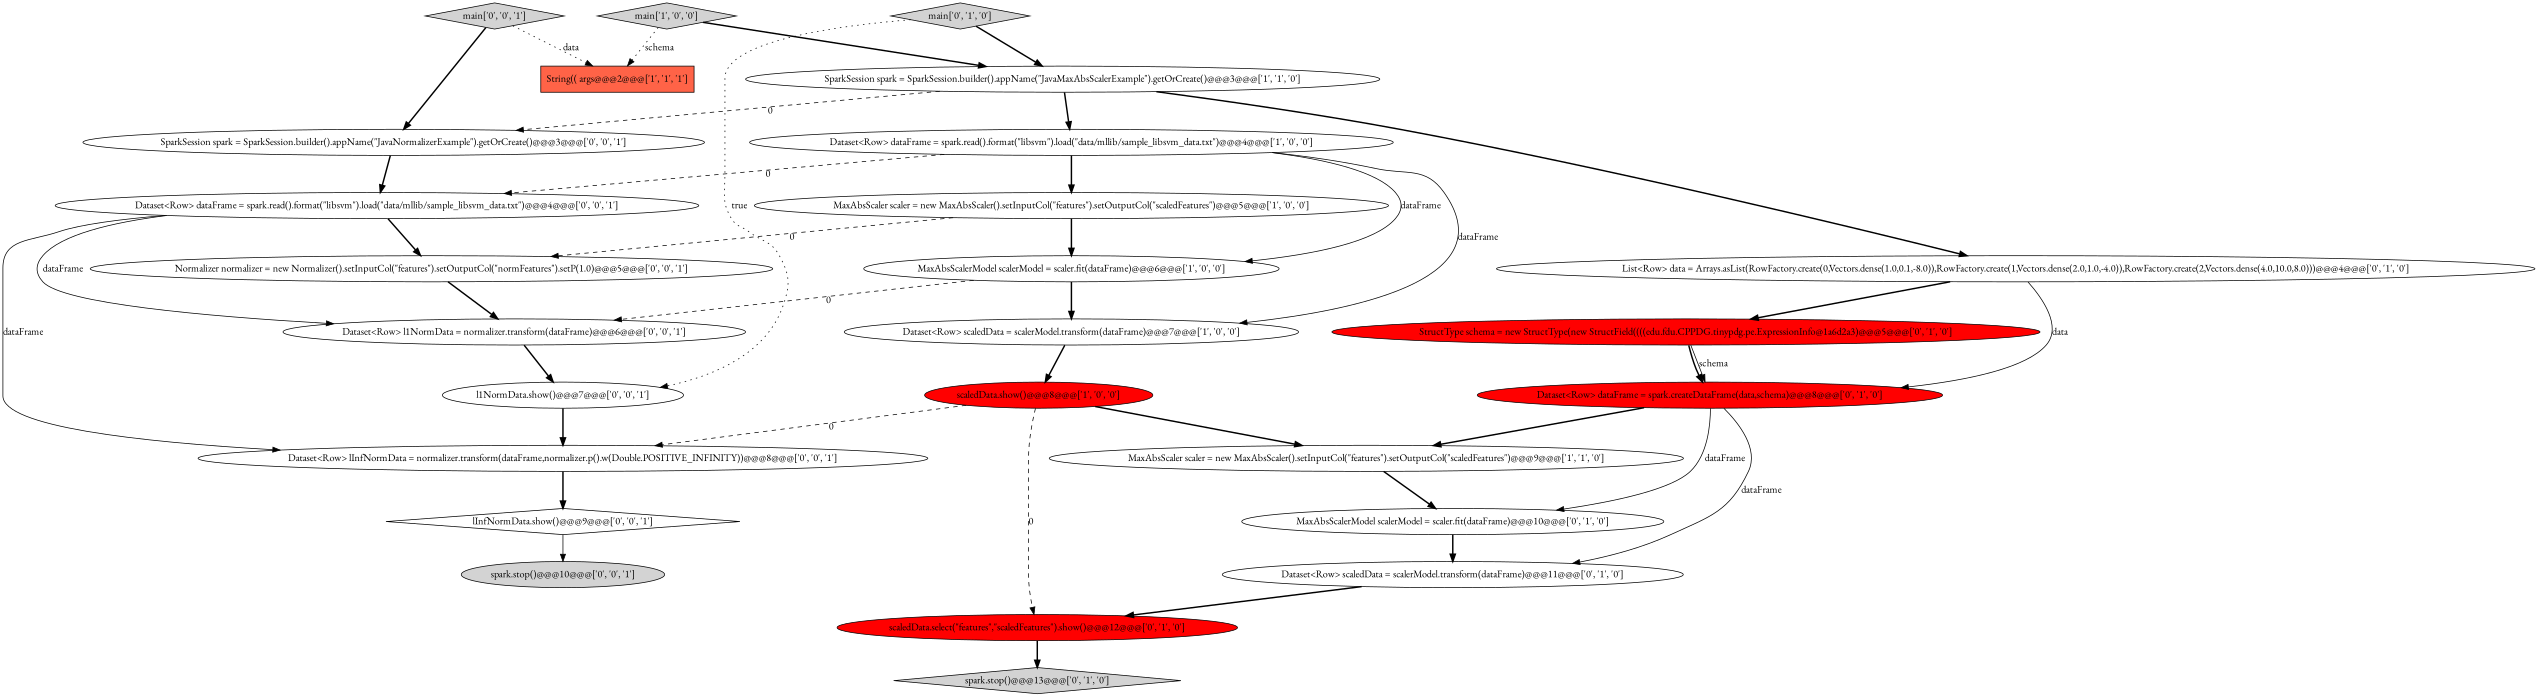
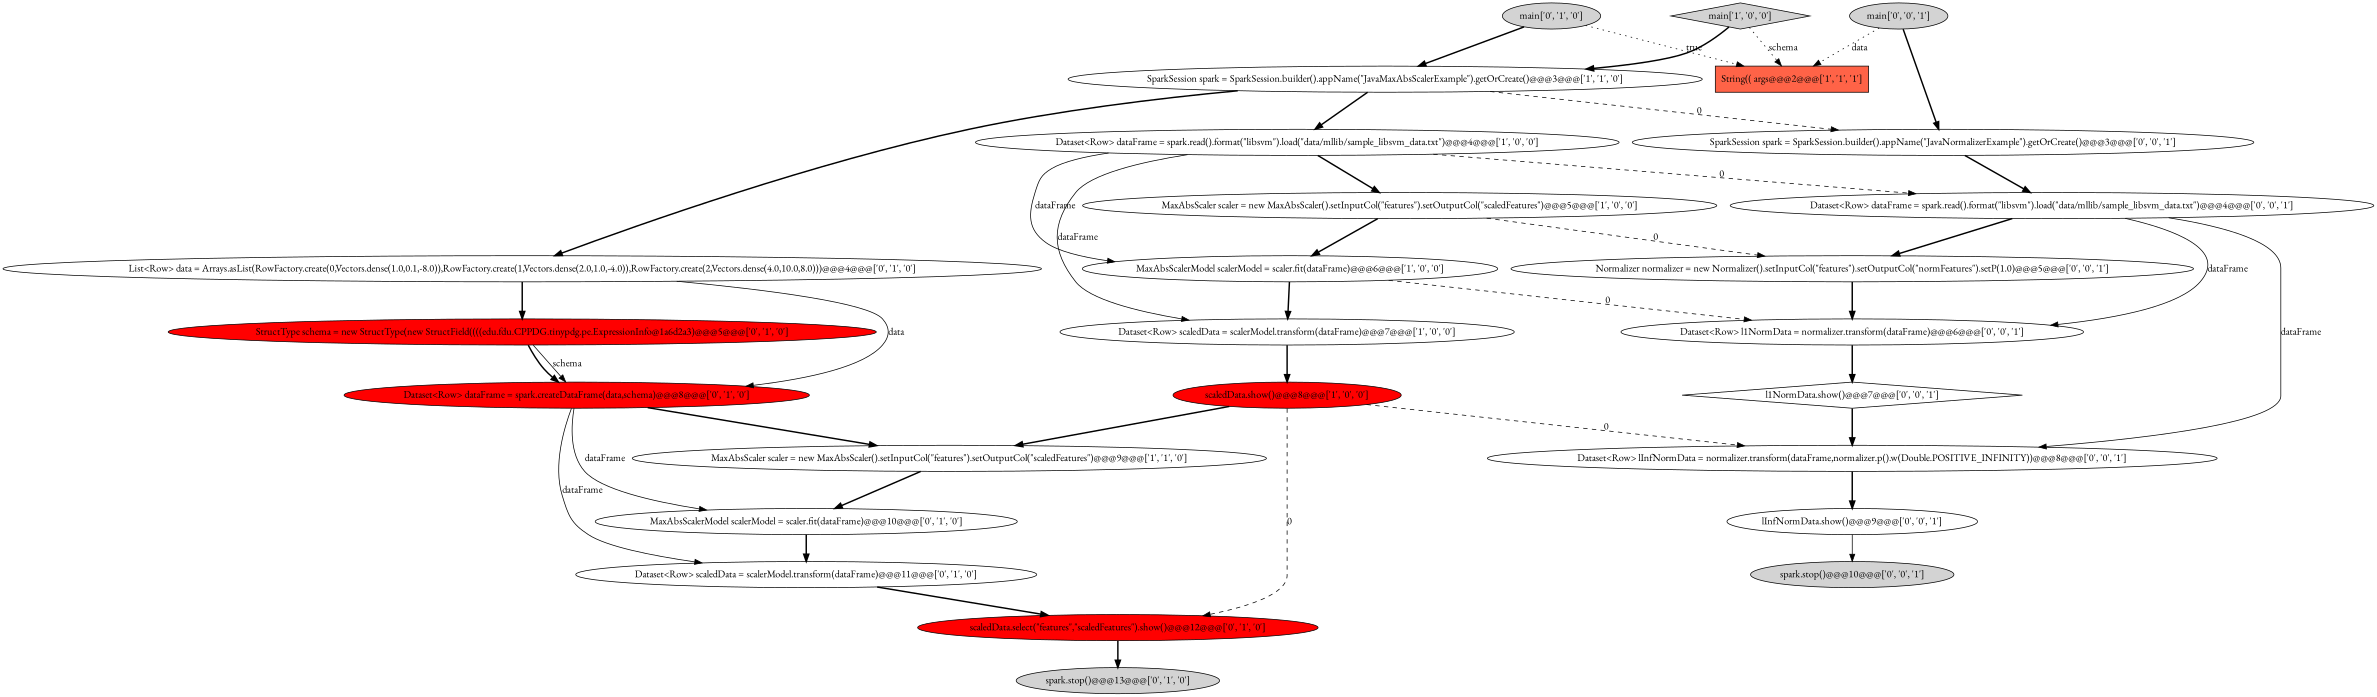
  digraph {
    fontname="EB Garamond"
    node [fillcolor=white fontname="EB Garamond" shape=ellipse style=filled]
    edge [fontname="EB Garamond" style=bold]
    n1 [label="Dataset<Row> scaledData = scalerModel.transform(dataFrame)@@@11@@@['0', '1', '0']"]
    n2 [fillcolor=red label="scaledData.select(\"features\",\"scaledFeatures\").show()@@@12@@@['0', '1', '0']"]
-   n3 [fillcolor=lightgray label="spark.stop()@@@13@@@['0', '1', '0']" shape=diamond]
+   n3 [fillcolor=lightgray label="spark.stop()@@@13@@@['0', '1', '0']"]
    n4 [label="Dataset<Row> l1NormData = normalizer.transform(dataFrame)@@@6@@@['0', '0', '1']"]
-   n5 [label="l1NormData.show()@@@7@@@['0', '0', '1']"]
+   n5 [label="l1NormData.show()@@@7@@@['0', '0', '1']" shape=diamond]
    n6 [label="Dataset<Row> lInfNormData = normalizer.transform(dataFrame,normalizer.p().w(Double.POSITIVE_INFINITY))@@@8@@@['0', '0', '1']"]
-   n7 [label="lInfNormData.show()@@@9@@@['0', '0', '1']" shape=diamond]
+   n7 [label="lInfNormData.show()@@@9@@@['0', '0', '1']"]
    n8 [fillcolor=lightgray label="spark.stop()@@@10@@@['0', '0', '1']"]
    n9 [fillcolor=red label="scaledData.show()@@@8@@@['1', '0', '0']"]
    n10 [label="MaxAbsScaler scaler = new MaxAbsScaler().setInputCol(\"features\").setOutputCol(\"scaledFeatures\")@@@9@@@['1', '1', '0']"]
    n11 [label="MaxAbsScalerModel scalerModel = scaler.fit(dataFrame)@@@10@@@['0', '1', '0']"]
    n12 [label="MaxAbsScalerModel scalerModel = scaler.fit(dataFrame)@@@6@@@['1', '0', '0']"]
    n13 [label="Dataset<Row> scaledData = scalerModel.transform(dataFrame)@@@7@@@['1', '0', '0']"]
    n14 [label="MaxAbsScaler scaler = new MaxAbsScaler().setInputCol(\"features\").setOutputCol(\"scaledFeatures\")@@@5@@@['1', '0', '0']"]
    n15 [label="Normalizer normalizer = new Normalizer().setInputCol(\"features\").setOutputCol(\"normFeatures\").setP(1.0)@@@5@@@['0', '0', '1']"]
    n16 [label="SparkSession spark = SparkSession.builder().appName(\"JavaMaxAbsScalerExample\").getOrCreate()@@@3@@@['1', '1', '0']"]
    n17 [label="SparkSession spark = SparkSession.builder().appName(\"JavaNormalizerExample\").getOrCreate()@@@3@@@['0', '0', '1']"]
    n18 [label="List<Row> data = Arrays.asList(RowFactory.create(0,Vectors.dense(1.0,0.1,-8.0)),RowFactory.create(1,Vectors.dense(2.0,1.0,-4.0)),RowFactory.create(2,Vectors.dense(4.0,10.0,8.0)))@@@4@@@['0', '1', '0']"]
    n19 [label="Dataset<Row> dataFrame = spark.read().format(\"libsvm\").load(\"data/mllib/sample_libsvm_data.txt\")@@@4@@@['1', '0', '0']"]
    n20 [label="Dataset<Row> dataFrame = spark.read().format(\"libsvm\").load(\"data/mllib/sample_libsvm_data.txt\")@@@4@@@['0', '0', '1']"]
    n21 [fillcolor=red label="Dataset<Row> dataFrame = spark.createDataFrame(data,schema)@@@8@@@['0', '1', '0']"]
    n22 [fillcolor=red label="StructType schema = new StructType(new StructField((((edu.fdu.CPPDG.tinypdg.pe.ExpressionInfo@1a6d2a3)@@@5@@@['0', '1', '0']"]
-   n23 [fillcolor=lightgray label="main['0', '1', '0']" shape=diamond]
+   n23 [fillcolor=lightgray label="main['0', '1', '0']"]
    n24 [fillcolor=tomato label="String(( args@@@2@@@['1', '1', '1']" shape=box]
    n25 [fillcolor=lightgray label="main['1', '0', '0']" shape=diamond]
-   n26 [fillcolor=lightgray label="main['0', '0', '1']" shape=diamond]
+   n26 [fillcolor=lightgray label="main['0', '0', '1']"]
    n1 -> n2
    n2 -> n3
    n4 -> n5
    n5 -> n6
    n6 -> n7
    n7 -> n8 [style=solid]
    n9 -> n2 [label=0 style=dashed]
    n9 -> n6 [label=0 style=dashed]
    n9 -> n10
    n10 -> n11
    n11 -> n1
    n12 -> n4 [label=0 style=dashed]
    n12 -> n13
    n13 -> n9
    n14 -> n12
    n14 -> n15 [label=0 style=dashed]
    n15 -> n4
    n16 -> n17 [label=0 style=dashed]
    n16 -> n18
    n16 -> n19
    n17 -> n20
    n18 -> n21 [label=data style=solid]
    n18 -> n22
    n19 -> n12 [label=dataFrame style=solid]
    n19 -> n13 [label=dataFrame style=solid]
    n19 -> n14
    n19 -> n20 [label=0 style=dashed]
    n20 -> n4 [label=dataFrame style=solid]
    n20 -> n6 [label=dataFrame style=solid]
    n20 -> n15
    n21 -> n1 [label=dataFrame style=solid]
    n21 -> n10
    n21 -> n11 [label=dataFrame style=solid]
    n22 -> n21 [label=schema style=solid]
    n22 -> n21
    n23 -> n16
-   n23 -> n5 [label=true style=dotted]
+   n23 -> n24 [label=true style=dotted]
    n25 -> n16
    n25 -> n24 [label=schema style=dotted]
    n26 -> n17
    n26 -> n24 [label=data style=dotted]
  }
